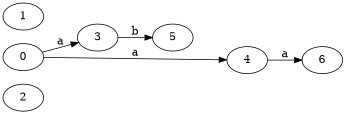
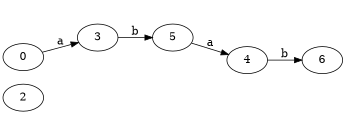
  strict digraph {
    rankdir=LR
    2
    3
    5
    4
    6
    0
-   1
    3 -> 5 [label=b]
-   0 -> 4 [label=a]
-   4 -> 6 [label=a]
+   5 -> 4 [label=a]
+   4 -> 6 [label=b]
    0 -> 3 [label=a]
  }
